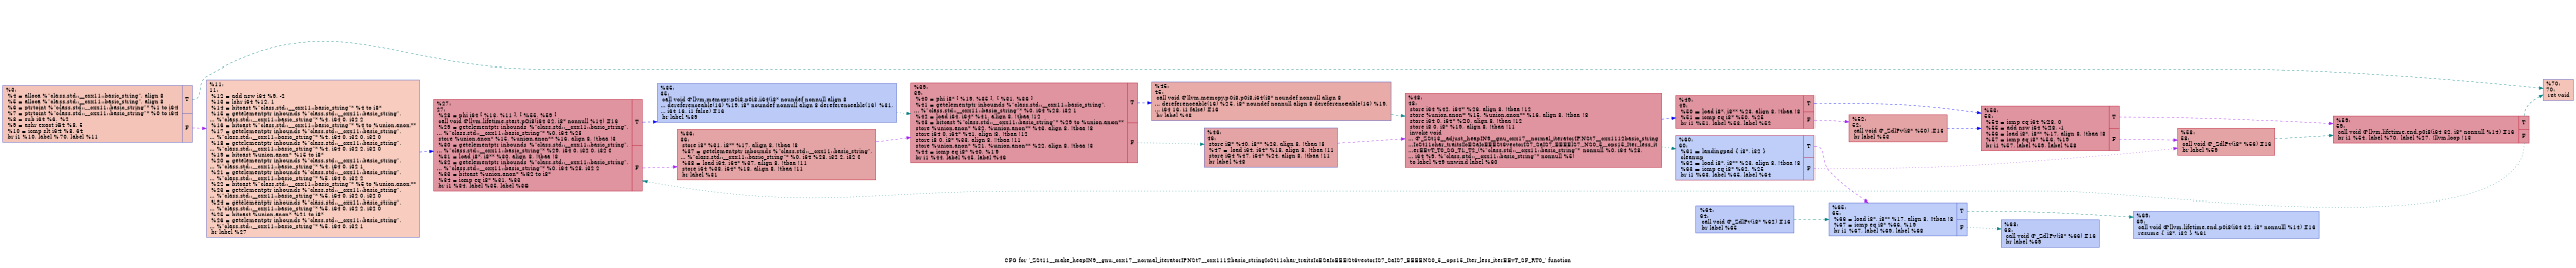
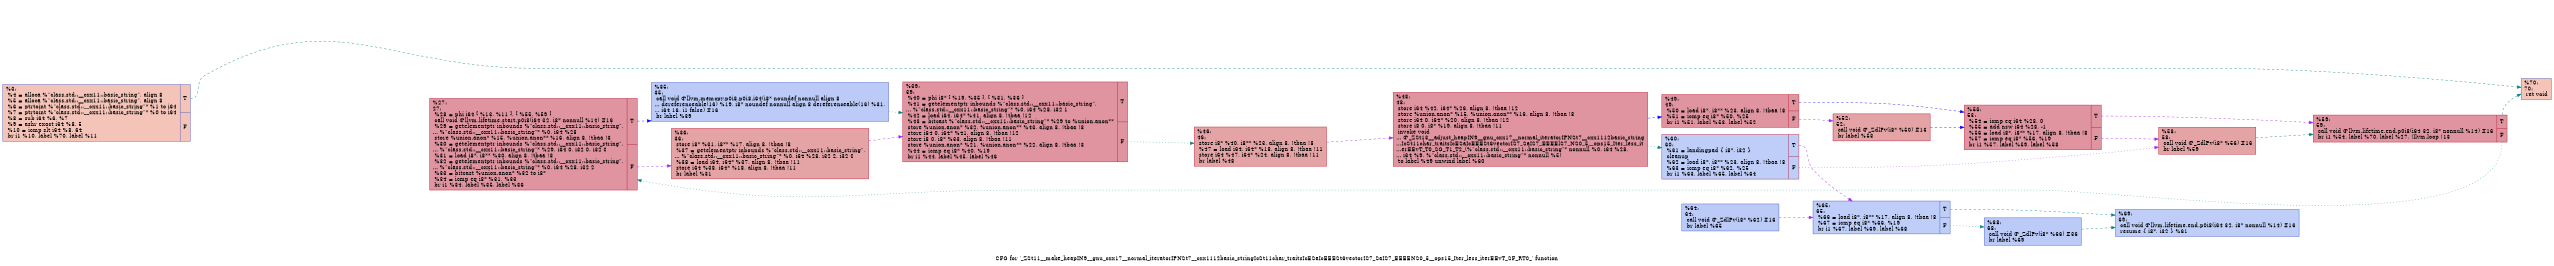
  digraph {
    label="CFG for '_ZSt11__make_heapIN9__gnu_cxx17__normal_iteratorIPNSt7__cxx1112basic_stringIcSt11char_traitsIcESaIcEEESt6vectorIS7_SaIS7_EEEENS0_5__ops15_Iter_less_iterEEvT_SF_RT0_' function"
    rankdir=LR
    node [color="#b70d28ff" fillcolor="#b70d2870" shape=record style=filled]
    edge [color=teal style=dashed]
-   n1 [color="#3d50c3ff" fillcolor="#e97a5f70" label="{%3:\l  %4 = alloca %\"class.std::__cxx11::basic_string\", align 8\l  %5 = alloca %\"class.std::__cxx11::basic_string\", align 8\l  %6 = ptrtoint %\"class.std::__cxx11::basic_string\"* %1 to i64\l  %7 = ptrtoint %\"class.std::__cxx11::basic_string\"* %0 to i64\l  %8 = sub i64 %6, %2\l  %9 = ashr exact i64 %8, 5\l  %10 = icmp slt i64 %8, 64\l  br i1 %10, label %70, label %11\l|{<s0>T|<s1>F}}"]
+   n1 [color="#3d50c3ff" fillcolor="#e97a5f70" label="{%3:\l  %4 = alloca %\"class.std::__cxx11::basic_string\", align 8\l  %5 = alloca %\"class.std::__cxx11::basic_string\", align 8\l  %6 = ptrtoint %\"class.std::__cxx11::basic_string\"* %1 to i64\l  %7 = ptrtoint %\"class.std::__cxx11::basic_string\"* %0 to i64\l  %8 = sub i64 %6, %7\l  %9 = ashr exact i64 %8, 5\l  %10 = icmp slt i64 %8, 64\l  br i1 %10, label %70, label %11\l|{<s0>T|<s1>F}}"]
    n2 [color="#3d50c3ff" fillcolor="#e97a5f70" label="{%70:\l70:                                               \l  ret void\l}"]
-   n3 [color="#3d50c3ff" fillcolor="#f08b6e70" label="{%11:\l11:                                               \l  %12 = add nsw i64 %9, -2\l  %13 = lshr i64 %12, 1\l  %14 = bitcast %\"class.std::__cxx11::basic_string\"* %4 to i8*\l  %15 = getelementptr inbounds %\"class.std::__cxx11::basic_string\",\l... %\"class.std::__cxx11::basic_string\"* %4, i64 0, i32 2\l  %16 = bitcast %\"class.std::__cxx11::basic_string\"* %4 to %union.anon**\l  %17 = getelementptr inbounds %\"class.std::__cxx11::basic_string\",\l... %\"class.std::__cxx11::basic_string\"* %4, i64 0, i32 0, i32 0\l  %18 = getelementptr inbounds %\"class.std::__cxx11::basic_string\",\l... %\"class.std::__cxx11::basic_string\"* %4, i64 0, i32 2, i32 0\l  %19 = bitcast %union.anon* %15 to i8*\l  %20 = getelementptr inbounds %\"class.std::__cxx11::basic_string\",\l... %\"class.std::__cxx11::basic_string\"* %4, i64 0, i32 1\l  %21 = getelementptr inbounds %\"class.std::__cxx11::basic_string\",\l... %\"class.std::__cxx11::basic_string\"* %5, i64 0, i32 2\l  %22 = bitcast %\"class.std::__cxx11::basic_string\"* %5 to %union.anon**\l  %23 = getelementptr inbounds %\"class.std::__cxx11::basic_string\",\l... %\"class.std::__cxx11::basic_string\"* %5, i64 0, i32 0, i32 0\l  %24 = getelementptr inbounds %\"class.std::__cxx11::basic_string\",\l... %\"class.std::__cxx11::basic_string\"* %5, i64 0, i32 2, i32 0\l  %25 = bitcast %union.anon* %21 to i8*\l  %26 = getelementptr inbounds %\"class.std::__cxx11::basic_string\",\l... %\"class.std::__cxx11::basic_string\"* %5, i64 0, i32 1\l  br label %27\l}"]
    n4 [label="{%27:\l27:                                               \l  %28 = phi i64 [ %13, %11 ], [ %55, %59 ]\l  call void @llvm.lifetime.start.p0i8(i64 32, i8* nonnull %14) #16\l  %29 = getelementptr inbounds %\"class.std::__cxx11::basic_string\",\l... %\"class.std::__cxx11::basic_string\"* %0, i64 %28\l  store %union.anon* %15, %union.anon** %16, align 8, !tbaa !3\l  %30 = getelementptr inbounds %\"class.std::__cxx11::basic_string\",\l... %\"class.std::__cxx11::basic_string\"* %29, i64 0, i32 0, i32 0\l  %31 = load i8*, i8** %30, align 8, !tbaa !8\l  %32 = getelementptr inbounds %\"class.std::__cxx11::basic_string\",\l... %\"class.std::__cxx11::basic_string\"* %0, i64 %28, i32 2\l  %33 = bitcast %union.anon* %32 to i8*\l  %34 = icmp eq i8* %31, %33\l  br i1 %34, label %35, label %36\l|{<s0>T|<s1>F}}"]
    n5 [color="#3d50c3ff" fillcolor="#6687ed70" label="{%35:\l35:                                               \l  call void @llvm.memcpy.p0i8.p0i8.i64(i8* noundef nonnull align 8\l... dereferenceable(16) %19, i8* noundef nonnull align 8 dereferenceable(16) %31,\l... i64 16, i1 false) #16\l  br label %39\l}"]
    n6 [fillcolor="#c32e3170" label="{%36:\l36:                                               \l  store i8* %31, i8** %17, align 8, !tbaa !8\l  %37 = getelementptr inbounds %\"class.std::__cxx11::basic_string\",\l... %\"class.std::__cxx11::basic_string\"* %0, i64 %28, i32 2, i32 0\l  %38 = load i64, i64* %37, align 8, !tbaa !11\l  store i64 %38, i64* %18, align 8, !tbaa !11\l  br label %31\l}"]
    n7 [label="{%39:\l39:                                               \l  %40 = phi i8* [ %19, %35 ], [ %31, %36 ]\l  %41 = getelementptr inbounds %\"class.std::__cxx11::basic_string\",\l... %\"class.std::__cxx11::basic_string\"* %0, i64 %28, i32 1\l  %42 = load i64, i64* %41, align 8, !tbaa !12\l  %43 = bitcast %\"class.std::__cxx11::basic_string\"* %29 to %union.anon**\l  store %union.anon* %32, %union.anon** %43, align 8, !tbaa !8\l  store i64 0, i64* %41, align 8, !tbaa !12\l  store i8 0, i8* %33, align 8, !tbaa !11\l  store %union.anon* %21, %union.anon** %22, align 8, !tbaa !3\l  %44 = icmp eq i8* %40, %19\l  br i1 %44, label %45, label %46\l|{<s0>T|<s1>F}}"]
-   n8 [color="#3d50c3ff" fillcolor="#cc403a70" label="{%45:\l45:                                               \l  call void @llvm.memcpy.p0i8.p0i8.i64(i8* noundef nonnull align 8\l... dereferenceable(16) %25, i8* noundef nonnull align 8 dereferenceable(16) %19,\l... i64 16, i1 false) #16\l  br label %48\l}"]
-   n9 [color="#3d50c3ff" fillcolor="#c32e3170" label="{%46:\l46:                                               \l  store i8* %40, i8** %23, align 8, !tbaa !8\l  %47 = load i64, i64* %18, align 8, !tbaa !11\l  store i64 %47, i64* %24, align 8, !tbaa !11\l  br label %48\l}"]
+   n9 [fillcolor="#c32e3170" label="{%46:\l46:                                               \l  store i8* %40, i8** %23, align 8, !tbaa !8\l  %47 = load i64, i64* %18, align 8, !tbaa !11\l  store i64 %47, i64* %24, align 8, !tbaa !11\l  br label %48\l}"]
    n10 [label="{%48:\l48:                                               \l  store i64 %42, i64* %26, align 8, !tbaa !12\l  store %union.anon* %15, %union.anon** %16, align 8, !tbaa !8\l  store i64 0, i64* %20, align 8, !tbaa !12\l  store i8 0, i8* %19, align 8, !tbaa !11\l  invoke void\l... @_ZSt13__adjust_heapIN9__gnu_cxx17__normal_iteratorIPNSt7__cxx1112basic_string\l...IcSt11char_traitsIcESaIcEEESt6vectorIS7_SaIS7_EEEElS7_NS0_5__ops15_Iter_less_it\l...erEEvT_T0_SG_T1_T2_(%\"class.std::__cxx11::basic_string\"* nonnull %0, i64 %28,\l... i64 %9, %\"class.std::__cxx11::basic_string\"* nonnull %5)\l          to label %49 unwind label %60\l}"]
    n11 [label="{%49:\l49:                                               \l  %50 = load i8*, i8** %23, align 8, !tbaa !8\l  %51 = icmp eq i8* %50, %25\l  br i1 %51, label %53, label %52\l|{<s0>T|<s1>F}}"]
    n12 [fillcolor="#6c8ff170" label="{%60:\l60:                                               \l  %61 = landingpad \{ i8*, i32 \}\l          cleanup\l  %62 = load i8*, i8** %23, align 8, !tbaa !8\l  %63 = icmp eq i8* %62, %25\l  br i1 %63, label %65, label %64\l|{<s0>T|<s1>F}}"]
    n13 [label="{%53:\l53:                                               \l  %54 = icmp eq i64 %28, 0\l  %55 = add nsw i64 %28, -1\l  %56 = load i8*, i8** %17, align 8, !tbaa !8\l  %57 = icmp eq i8* %56, %19\l  br i1 %57, label %59, label %58\l|{<s0>T|<s1>F}}"]
    n14 [fillcolor="#c32e3170" label="{%52:\l52:                                               \l  call void @_ZdlPv(i8* %50) #16\l  br label %53\l}"]
    n15 [color="#3d50c3ff" fillcolor="#6c8ff170" label="{%65:\l65:                                               \l  %66 = load i8*, i8** %17, align 8, !tbaa !8\l  %67 = icmp eq i8* %66, %19\l  br i1 %67, label %69, label %68\l|{<s0>T|<s1>F}}"]
    n16 [fillcolor="#c32e3170" label="{%58:\l58:                                               \l  call void @_ZdlPv(i8* %56) #16\l  br label %59\l}"]
    n17 [label="{%59:\l59:                                               \l  call void @llvm.lifetime.end.p0i8(i64 32, i8* nonnull %14) #16\l  br i1 %54, label %70, label %27, !llvm.loop !13\l|{<s0>T|<s1>F}}"]
    n18 [color="#3d50c3ff" fillcolor="#6c8ff170" label="{%69:\l69:                                               \l  call void @llvm.lifetime.end.p0i8(i64 32, i8* nonnull %14) #16\l  resume \{ i8*, i32 \} %61\l}"]
-   n19 [color="#3d50c3ff" fillcolor="#6687ed70" label="{%68:\l68:                                               \l  call void @_ZdlPv(i8* %66) #16\l  br label %69\l}"]
+   n19 [color="#3d50c3ff" fillcolor="#6687ed70" label="{%68:\l68:                                               \l  call void @_ZdlPv(i8* %66) #36\l  br label %69\l}"]
    n20 [color="#3d50c3ff" fillcolor="#6687ed70" label="{%64:\l64:                                               \l  call void @_ZdlPv(i8* %62) #16\l  br label %65\l}"]
    n1 -> n2 [tailport=s0]
-   n1 -> n3 [color=purple tailport=s1]
-   n3 -> n4 [color=blue]
    n4 -> n5 [color=blue tailport=s0]
    n4 -> n6 [color=purple tailport=s1]
    n5 -> n7 [style=dotted]
    n6 -> n7 [color=purple]
-   n7 -> n8 [color=blue tailport=s0]
    n7 -> n9 [style=dotted tailport=s1]
-   n8 -> n10
    n9 -> n10 [color=purple]
    n10 -> n11 [color=blue]
    n10 -> n12 [style=dotted]
    n11 -> n13 [color=blue tailport=s0]
    n11 -> n14 [color=purple tailport=s1]
    n12 -> n15 [color=purple tailport=s0]
    n12 -> n16 [color=purple style=dotted tailport=s1]
    n13 -> n16 [color=purple tailport=s1]
    n13 -> n17 [color=purple tailport=s0]
    n14 -> n13 [color=blue]
    n15 -> n18 [tailport=s0]
    n15 -> n19 [style=dotted tailport=s1]
    n16 -> n17
    n17 -> n2 [tailport=s0]
    n17 -> n4 [style=dotted tailport=s1]
-   n20 -> n15
+   n19 -> n18
+   n20 -> n15 [color=purple]
  }
